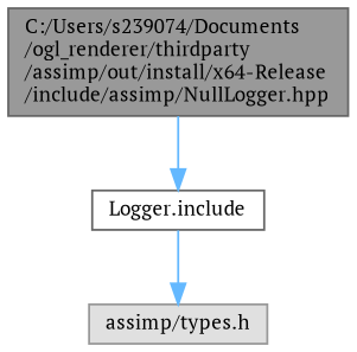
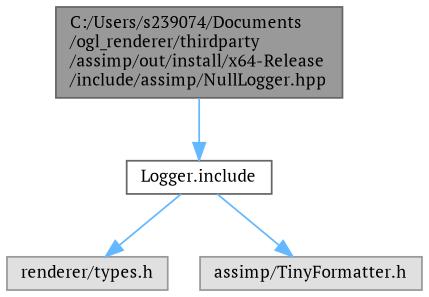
  digraph {
    fontname="PT Serif"
    node [color=grey60 fillcolor="#E0E0E0" fontname="PT Serif" fontsize=10 shape=box style=filled]
    edge [color=steelblue1 fontname="PT Serif" fontsize=10 labelfontname=Helvetica labelfontsize=10 style=solid]
    n1 [color=gray40 fillcolor=grey60 fontcolor=black height=0.2 label="C:/Users/s239074/Documents\l/ogl_renderer/thirdparty\l/assimp/out/install/x64-Release\l/include/assimp/NullLogger.hpp" width=0.4]
    n2 [color=grey40 fillcolor=white height=0.2 label="Logger.include" width=0.4]
-   n3 [height=0.2 label="assimp/types.h" width=0.4]
+   n3 [height=0.2 label="renderer/types.h" width=0.4]
+   n4 [height=0.2 label="assimp/TinyFormatter.h" width=0.4]
    n1 -> n2
    n2 -> n3
+   n2 -> n4
  }
